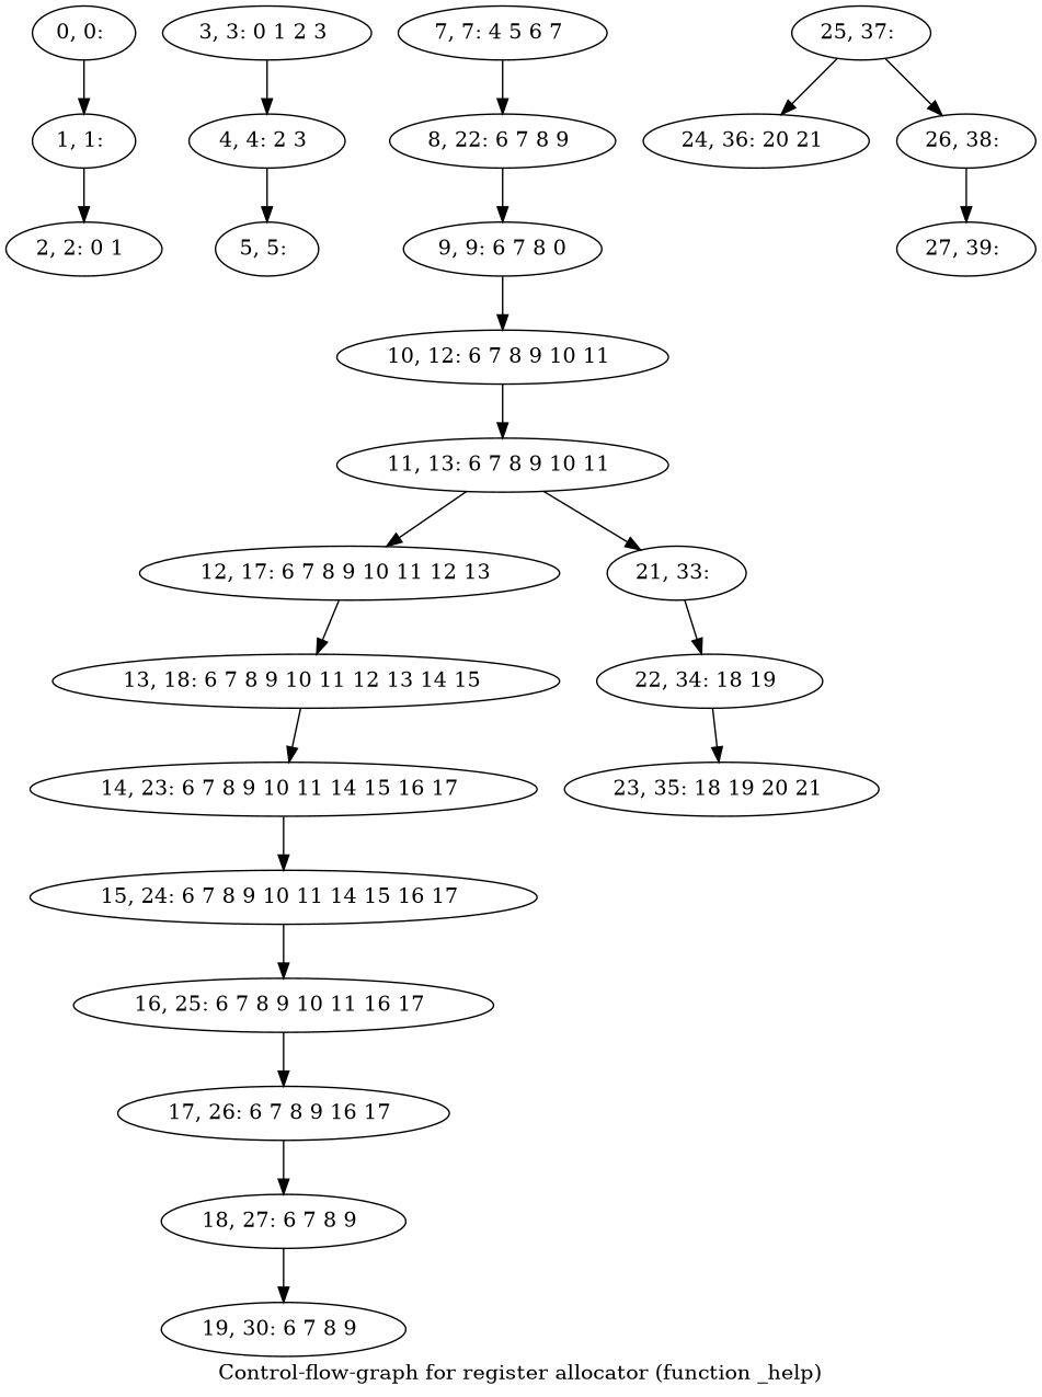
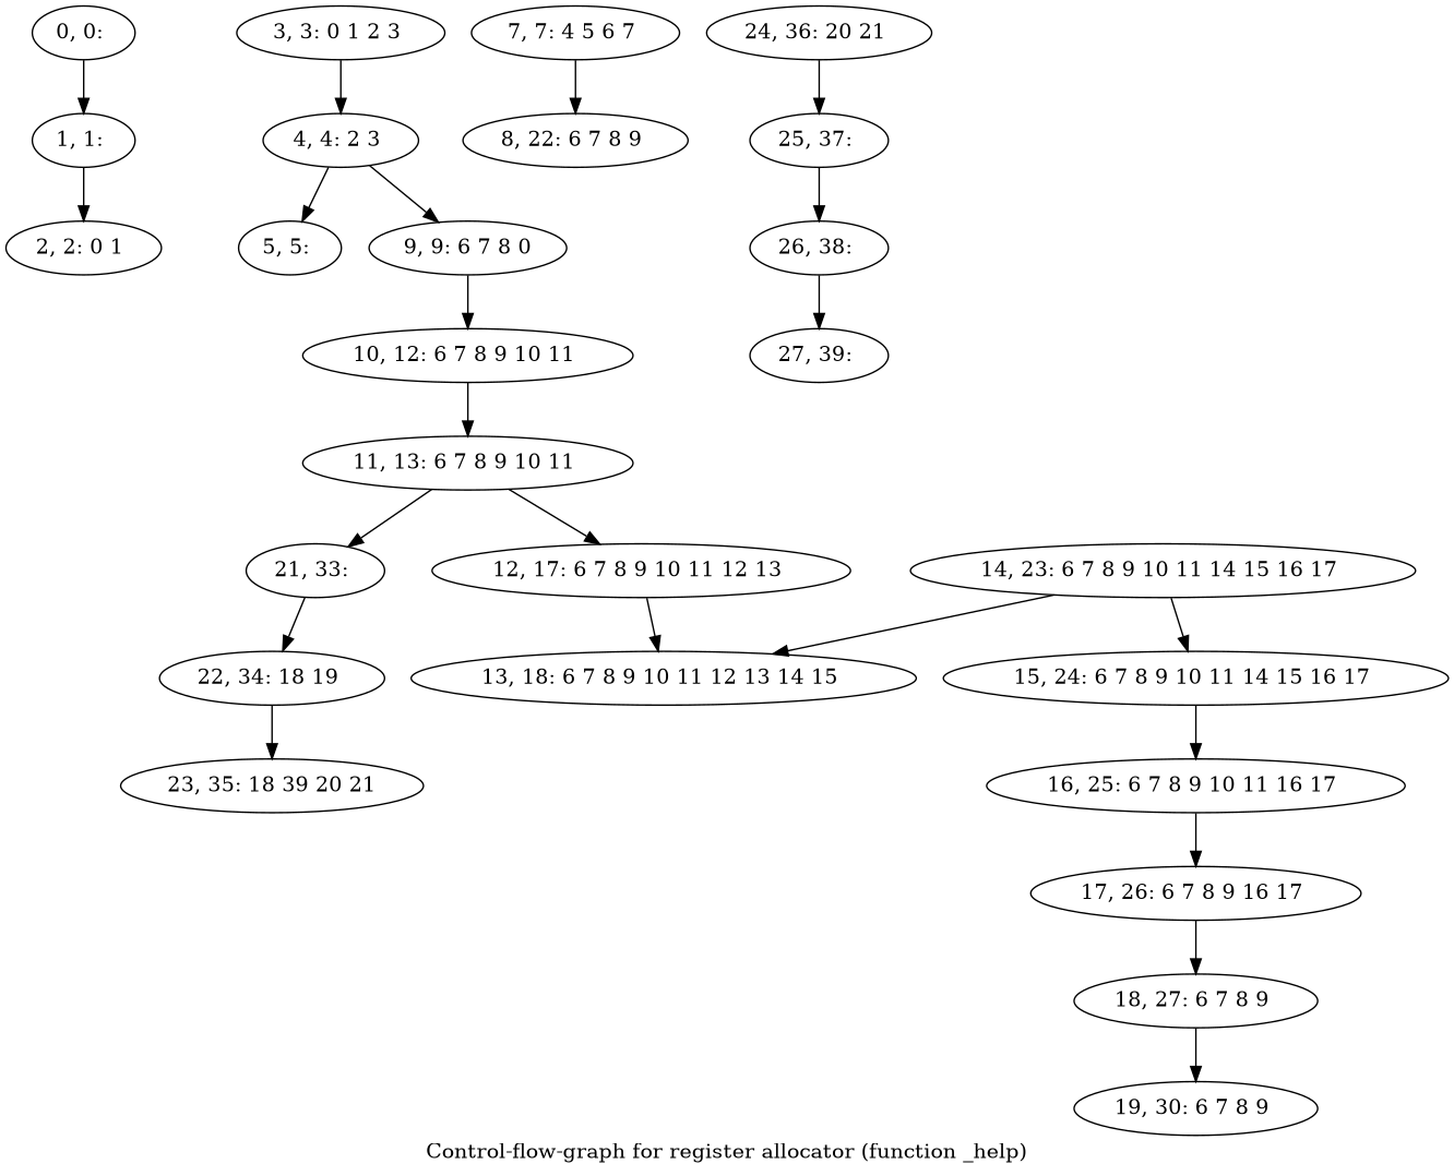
  digraph {
    label="Control-flow-graph for register allocator (function _help)"
    n1 [label="0, 0: "]
    n2 [label="1, 1: "]
    n3 [label="2, 2: 0 1 "]
    n4 [label="3, 3: 0 1 2 3 "]
    n5 [label="4, 4: 2 3 "]
    n6 [label="5, 5: "]
    n7 [label="7, 7: 4 5 6 7 "]
    n8 [label="8, 22: 6 7 8 9 "]
    n9 [label="9, 9: 6 7 8 0"]
    n10 [label="10, 12: 6 7 8 9 10 11 "]
    n11 [label="11, 13: 6 7 8 9 10 11 "]
    n12 [label="12, 17: 6 7 8 9 10 11 12 13 "]
    n13 [label="21, 33: "]
    n14 [label="13, 18: 6 7 8 9 10 11 12 13 14 15 "]
    n15 [label="22, 34: 18 19 "]
    n16 [label="14, 23: 6 7 8 9 10 11 14 15 16 17 "]
    n17 [label="15, 24: 6 7 8 9 10 11 14 15 16 17 "]
    n18 [label="16, 25: 6 7 8 9 10 11 16 17 "]
    n19 [label="17, 26: 6 7 8 9 16 17 "]
    n20 [label="18, 27: 6 7 8 9 "]
    n21 [label="19, 30: 6 7 8 9 "]
-   n22 [label="23, 35: 18 19 20 21 "]
+   n22 [label="23, 35: 18 39 20 21"]
    n23 [label="24, 36: 20 21 "]
    n24 [label="25, 37: "]
    n25 [label="26, 38: "]
    n26 [label="27, 39: "]
    n1 -> n2
    n2 -> n3
    n4 -> n5
    n5 -> n6
    n7 -> n8
-   n8 -> n9
+   n5 -> n9
    n9 -> n10
    n10 -> n11
    n11 -> n12
    n11 -> n13
    n12 -> n14
    n13 -> n15
-   n14 -> n16
+   n16 -> n14
    n15 -> n22
    n16 -> n17
    n17 -> n18
    n18 -> n19
    n19 -> n20
    n20 -> n21
-   n24 -> n23
+   n23 -> n24
    n24 -> n25
    n25 -> n26
  }
